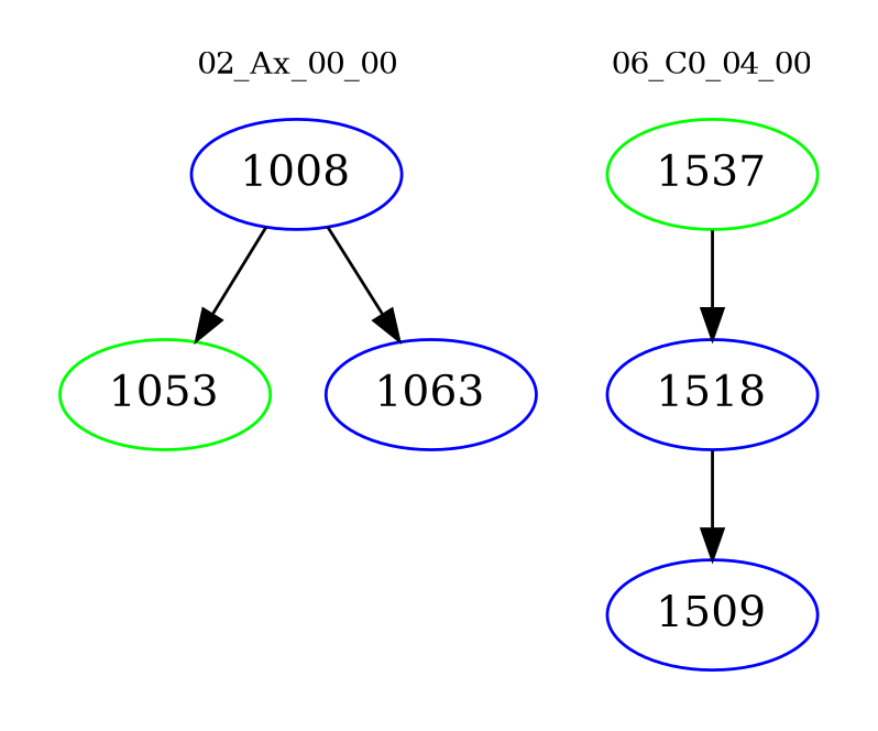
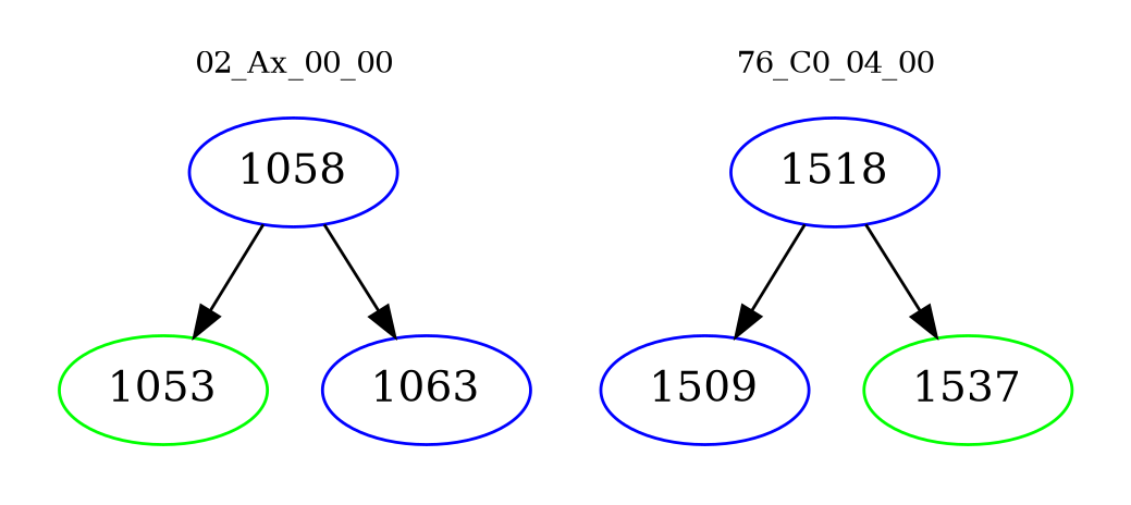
  digraph {
    node [color=blue]
    edge [color=black]
-   n1 [label=1008]
+   n1 [label=1058]
    n2 [color=green label=1053]
    n3 [label=1063]
    n4 [label=1518]
    n5 [label=1509]
    n6 [color=green label=1537]
    subgraph cluster_1 {
      color=white
      fontsize=10
      label="02_Ax_00_00"
      n1
      n2
      n3
    }
    subgraph cluster_2 {
      color=white
      fontsize=10
-     label="06_C0_04_00"
+     label="76_C0_04_00"
      n4
      n5
      n6
    }
    n1 -> n2
    n1 -> n3
    n4 -> n5
-   n6 -> n4
+   n4 -> n6
  }
